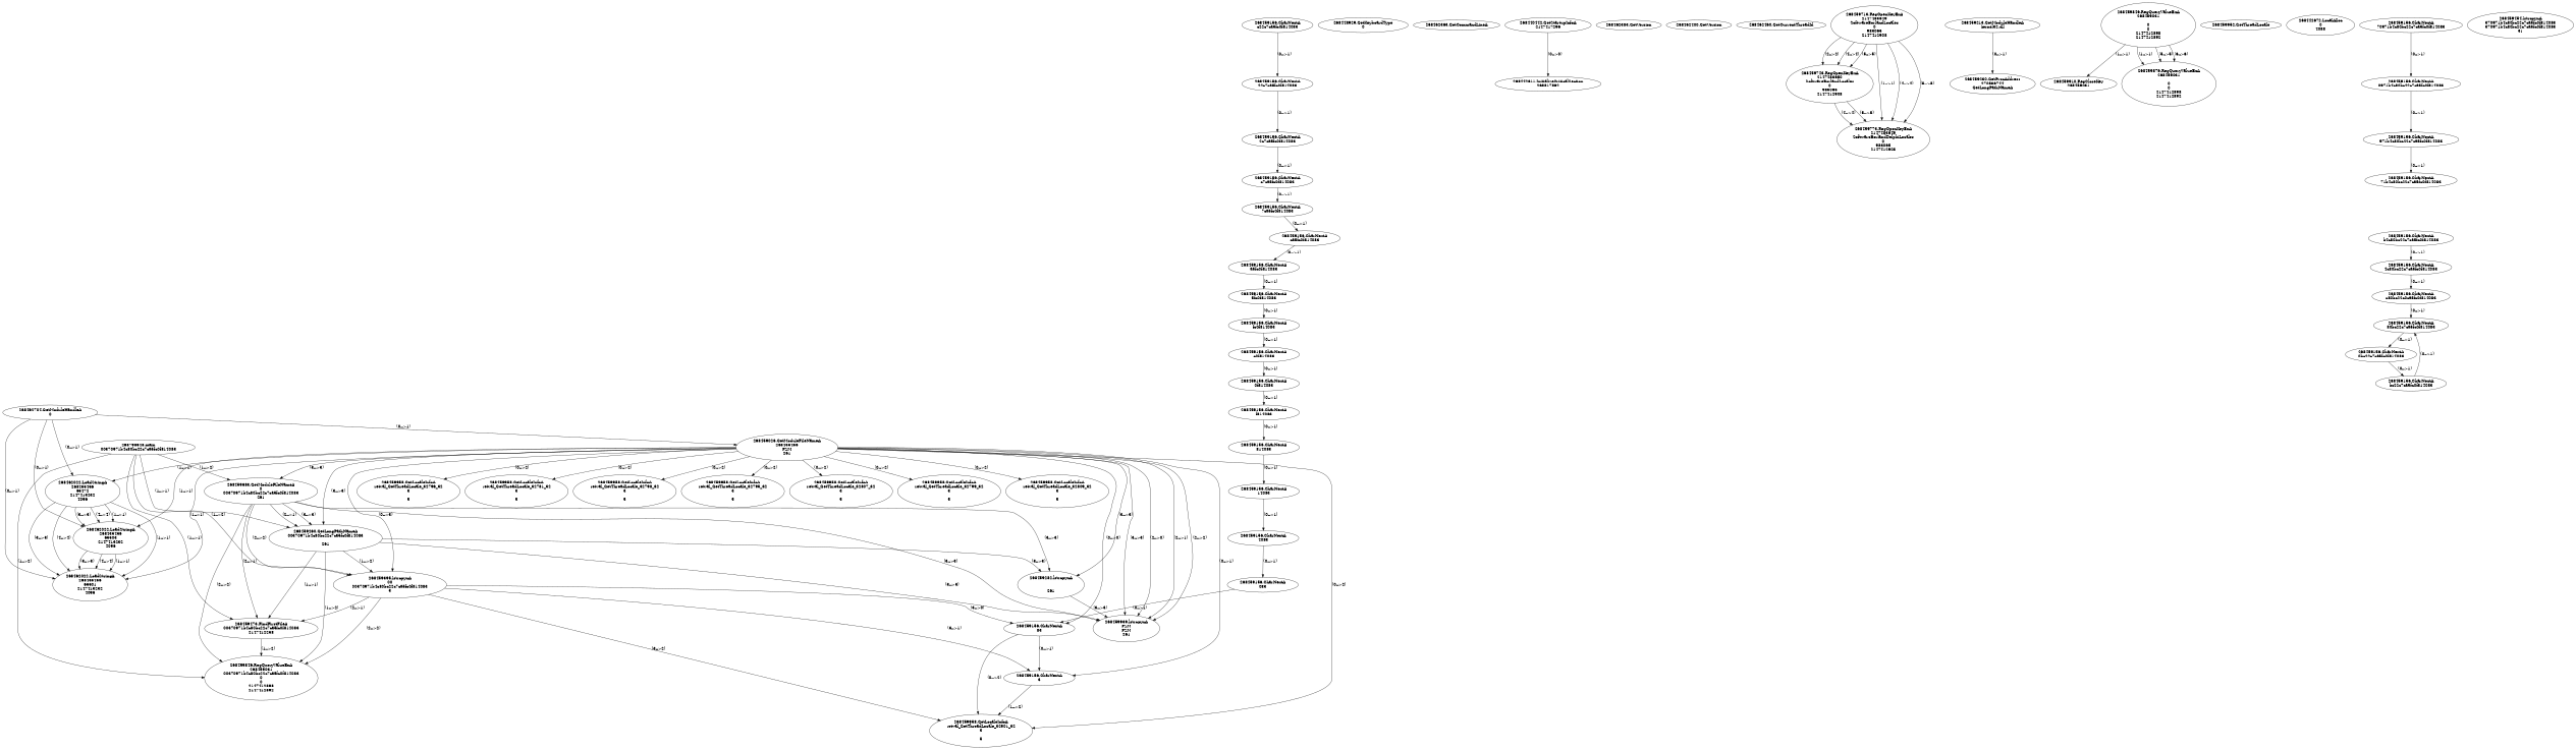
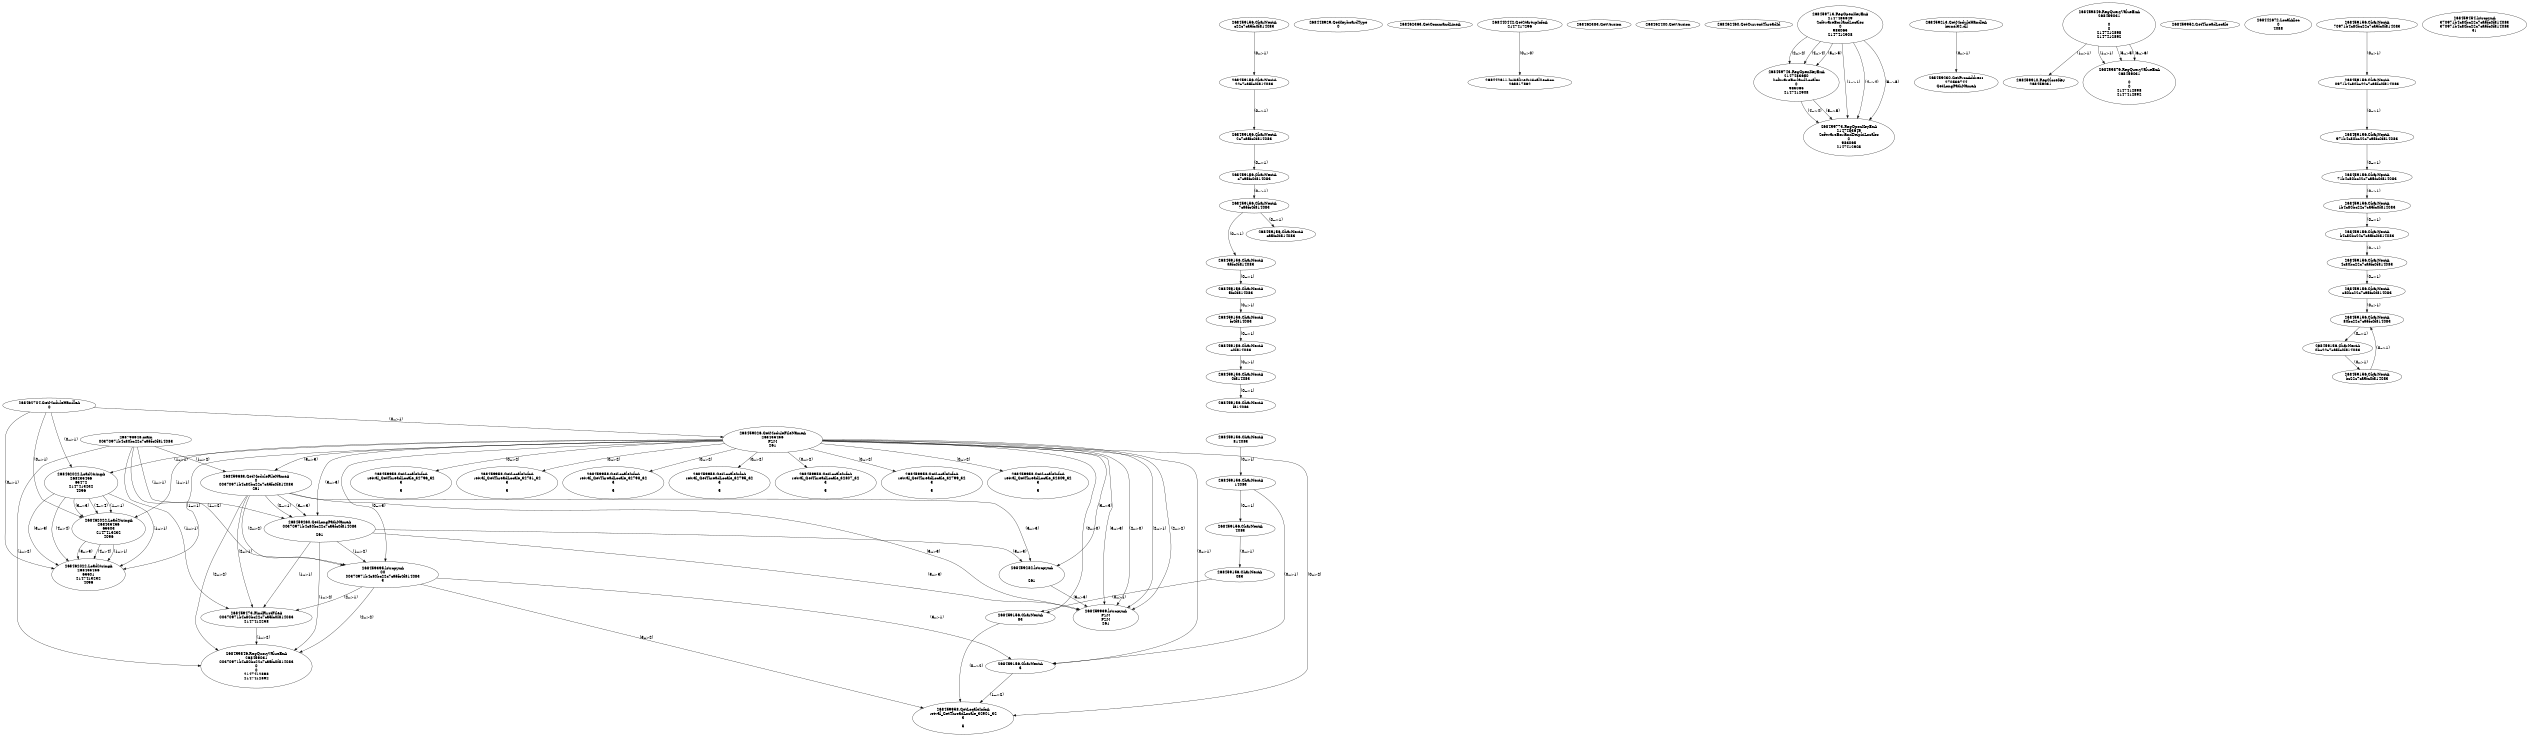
  digraph {
    n1 [label="268798648.main\n00370971b4c80bc22c7ca5fc0f814083"]
    n2 [label="268459683.GetModuleFileNameA\n0\n00370971b4c80bc22c7ca5fc0f814083\n261"]
    n3 [label="268459260.GetLongPathNameA\n00370971b4c80bc22c7ca5fc0f814083\n\n261"]
    n4 [label="268459395.lstrcpynA\n00\n00370971b4c80bc22c7ca5fc0f814083\n3"]
    n5 [label="268459473.FindFirstFileA\n00370971b4c80bc22c7ca5fc0f814083\n2147412258"]
    n6 [label="268459846.RegQueryValueExA\n268459031\n00370971b4c80bc22c7ca5fc0f814083\n0\n0\n2147412898\n2147412892"]
    n7 [label="268459282.lstrcpynA\n\n\n261"]
    n8 [label="268459939.lstrcpynA\nPZM\nPZM\n261"]
    n9 [label="268459156.CharNextA\n83"]
    n10 [label="268459156.CharNextA\n3"]
    n11 [label="268459958.GetLocaleInfoA\nretval_GetThreadLocale_32901_32\n3\n\n5"]
    n12 [label="268462704.GetModuleHandleA\n0"]
    n13 [label="268459026.GetModuleFileNameA\n268435456\nPZM\n261"]
    n14 [label="268462022.LoadStringA\n268435456\n65472\n2147413232\n4096"]
    n15 [label="268462022.LoadStringA\n268435456\n65503\n2147413232\n4096"]
    n16 [label="268462022.LoadStringA\n268435456\n65501\n2147413232\n4096"]
    n17 [label="268459958.GetLocaleInfoA\nretval_GetThreadLocale_32796_32\n3\n\n5"]
    n18 [label="268459958.GetLocaleInfoA\nretval_GetThreadLocale_32781_32\n3\n\n5"]
    n19 [label="268459958.GetLocaleInfoA\nretval_GetThreadLocale_32798_32\n3\n\n5"]
    n20 [label="268459958.GetLocaleInfoA\nretval_GetThreadLocale_32795_32\n3\n\n5"]
    n21 [label="268459958.GetLocaleInfoA\nretval_GetThreadLocale_32807_32\n3\n\n5"]
    n22 [label="268459958.GetLocaleInfoA\nretval_GetThreadLocale_32799_32\n3\n\n5"]
    n23 [label="268459958.GetLocaleInfoA\nretval_GetThreadLocale_32809_32\n3\n\n5"]
    n24 [label="268448929.GetKeyboardType\n0"]
    n25 [label="268462363.GetCommandLineA\n"]
    n26 [label="268440442.GetStartupInfoA\n2147417296"]
    n27 [label="268442611.InitializeCriticalSection\n268817862"]
    n28 [label="268462383.GetVersion\n"]
    n29 [label="268462400.GetVersion\n"]
    n30 [label="268462460.GetCurrentThreadId\n"]
    n31 [label="268459713.RegOpenKeyExA\n2147483649\nSoftware\Borland\Locales\n0\n983065\n2147412908"]
    n32 [label="268459743.RegOpenKeyExA\n2147483650\nSoftware\Borland\Locales\n0\n983065\n2147412908"]
    n33 [label="268459773.RegOpenKeyExA\n2147483649\nSoftware\Borland\Delphi\Locales\n0\n983065\n2147412908"]
    n34 [label="268459213.GetModuleHandleA\nkernel32.dll"]
    n35 [label="268459230.GetProcAddress\n270536744\nGetLongPathNameA"]
    n36 [label="268459846.RegQueryValueExA\n268459031\n\n0\n0\n2147412898\n2147412892"]
    n37 [label="268459910.RegCloseKey\n268459031"]
    n38 [label="268459876.RegQueryValueExA\n268459031\n\n0\n0\n2147412898\n2147412892"]
    n39 [label="268459952.GetThreadLocale\n"]
    n40 [label="268442672.LocalAlloc\n0\n4088"]
    n41 [label="268459156.CharNextA\n70971b4c80bc22c7ca5fc0f814083"]
    n42 [label="268459156.CharNextA\n0971b4c80bc22c7ca5fc0f814083"]
    n43 [label="268459156.CharNextA\n971b4c80bc22c7ca5fc0f814083"]
    n44 [label="268459156.CharNextA\n71b4c80bc22c7ca5fc0f814083"]
+   n45 [label="268459156.CharNextA\n1b4c80bc22c7ca5fc0f814083"]
    n46 [label="268459156.CharNextA\nb4c80bc22c7ca5fc0f814083"]
    n47 [label="268459156.CharNextA\n4c80bc22c7ca5fc0f814083"]
-   n48 [label="268459156.CharNextA\nc80bc22c0ca5fc0f814083"]
+   n48 [label="268459156.CharNextA\nc80bc22c7ca5fc0f814083"]
    n49 [label="268459156.CharNextA\n80bc22c7ca5fc0f814083"]
    n50 [label="268459156.CharNextA\n0bc22c7ca5fc0f814083"]
    n51 [label="268459156.CharNextA\nbc22c7ca5fc0f814083"]
    n52 [label="268459156.CharNextA\nc22c7ca5fc0f814083"]
    n53 [label="268459156.CharNextA\n22c7ca5fc0f814083"]
    n54 [label="268459156.CharNextA\n2c7ca5fc0f814083"]
    n55 [label="268459156.CharNextA\nc7ca5fc0f814083"]
    n56 [label="268459156.CharNextA\n7ca5fc0f814083"]
    n57 [label="268459156.CharNextA\nca5fc0f814083"]
    n58 [label="268459156.CharNextA\na5fc0f814083"]
    n59 [label="268459156.CharNextA\n5fc0f814083"]
    n60 [label="268459156.CharNextA\nfc0f814083"]
    n61 [label="268459156.CharNextA\nc0f814083"]
    n62 [label="268459156.CharNextA\n0f814083"]
    n63 [label="268459156.CharNextA\nf814083"]
    n64 [label="268459156.CharNextA\n814083"]
    n65 [label="268459156.CharNextA\n14083"]
    n66 [label="268459156.CharNextA\n4083"]
    n67 [label="268459156.CharNextA\n083"]
    n68 [label="268459454.lstrcpynA\n370971b4c80bc22c7ca5fc0f814083\n370971b4c80bc22c7ca5fc0f814083\n31"]
    n1 -> n2 [label="(1-->2)"]
    n1 -> n3 [label="(1-->1)"]
    n1 -> n4 [label="(1-->2)"]
    n1 -> n5 [label="(1-->1)"]
    n1 -> n6 [label="(1-->2)"]
    n2 -> n3 [label="(2-->1)"]
    n2 -> n3 [label="(3-->3)"]
    n2 -> n4 [label="(2-->2)"]
    n2 -> n5 [label="(2-->1)"]
    n2 -> n6 [label="(2-->2)"]
    n2 -> n7 [label="(3-->3)"]
    n2 -> n8 [label="(3-->3)"]
    n3 -> n4 [label="(1-->2)"]
    n3 -> n5 [label="(1-->1)"]
    n3 -> n6 [label="(1-->2)"]
    n3 -> n7 [label="(3-->3)"]
    n3 -> n8 [label="(3-->3)"]
    n4 -> n5 [label="(2-->1)"]
    n4 -> n6 [label="(2-->2)"]
-   n4 -> n9 [label="(3-->0)"]
    n4 -> n10 [label="(3-->1)"]
    n4 -> n11 [label="(3-->2)"]
    n5 -> n6 [label="(1-->2)"]
    n7 -> n8 [label="(3-->3)"]
-   n9 -> n10 [label="(0-->1)"]
+   n65 -> n10 [label="(0-->1)"]
    n9 -> n11 [label="(0-->2)"]
    n10 -> n11 [label="(1-->2)"]
    n12 -> n13 [label="(0-->1)"]
    n12 -> n14 [label="(0-->1)"]
    n12 -> n15 [label="(0-->1)"]
    n12 -> n16 [label="(0-->1)"]
    n13 -> n2 [label="(3-->3)"]
    n13 -> n3 [label="(3-->3)"]
    n13 -> n4 [label="(0-->3)"]
    n13 -> n7 [label="(3-->3)"]
    n13 -> n8 [label="(2-->1)"]
    n13 -> n8 [label="(2-->2)"]
    n13 -> n8 [label="(3-->3)"]
    n13 -> n8 [label="(2-->0)"]
    n13 -> n9 [label="(0-->0)"]
    n13 -> n10 [label="(0-->1)"]
    n13 -> n11 [label="(0-->2)"]
    n13 -> n14 [label="(1-->1)"]
    n13 -> n15 [label="(1-->1)"]
    n13 -> n16 [label="(1-->1)"]
    n13 -> n17 [label="(0-->2)"]
    n13 -> n18 [label="(0-->2)"]
    n13 -> n19 [label="(0-->2)"]
    n13 -> n20 [label="(0-->2)"]
    n13 -> n21 [label="(0-->2)"]
    n13 -> n22 [label="(0-->2)"]
    n13 -> n23 [label="(0-->2)"]
    n14 -> n15 [label="(1-->1)"]
    n14 -> n15 [label="(3-->3)"]
    n14 -> n15 [label="(4-->4)"]
    n14 -> n16 [label="(1-->1)"]
    n14 -> n16 [label="(3-->3)"]
    n14 -> n16 [label="(4-->4)"]
    n15 -> n16 [label="(1-->1)"]
    n15 -> n16 [label="(3-->3)"]
    n15 -> n16 [label="(4-->4)"]
    n26 -> n27 [label="(0-->0)"]
    n31 -> n32 [label="(2-->2)"]
    n31 -> n32 [label="(4-->4)"]
    n31 -> n32 [label="(5-->5)"]
    n31 -> n33 [label="(1-->1)"]
    n31 -> n33 [label="(4-->4)"]
    n31 -> n33 [label="(5-->5)"]
    n32 -> n33 [label="(4-->4)"]
    n32 -> n33 [label="(5-->5)"]
    n34 -> n35 [label="(0-->1)"]
    n36 -> n37 [label="(1-->1)"]
    n36 -> n38 [label="(1-->1)"]
    n36 -> n38 [label="(5-->5)"]
    n36 -> n38 [label="(6-->6)"]
    n41 -> n42 [label="(0-->1)"]
    n42 -> n43 [label="(0-->1)"]
    n43 -> n44 [label="(0-->1)"]
+   n44 -> n45 [label="(0-->1)"]
+   n45 -> n46 [label="(0-->1)"]
    n46 -> n47 [label="(0-->1)"]
    n47 -> n48 [label="(0-->1)"]
    n48 -> n49 [label="(0-->1)"]
    n49 -> n50 [label="(0-->1)"]
    n50 -> n51 [label="(0-->1)"]
    n51 -> n49 [label="(0-->1)"]
    n52 -> n53 [label="(0-->1)"]
    n53 -> n54 [label="(0-->1)"]
    n54 -> n55 [label="(0-->1)"]
    n55 -> n56 [label="(0-->1)"]
    n56 -> n57 [label="(0-->1)"]
-   n57 -> n58 [label="(0-->1)"]
+   n56 -> n58 [label="(0-->1)"]
    n58 -> n59 [label="(0-->1)"]
    n59 -> n60 [label="(0-->1)"]
    n60 -> n61 [label="(0-->1)"]
    n61 -> n62 [label="(0-->1)"]
    n62 -> n63 [label="(0-->1)"]
-   n63 -> n64 [label="(0-->1)"]
    n64 -> n65 [label="(0-->1)"]
    n65 -> n66 [label="(0-->1)"]
    n66 -> n67 [label="(0-->1)"]
    n67 -> n9 [label="(0-->1)"]
  }
